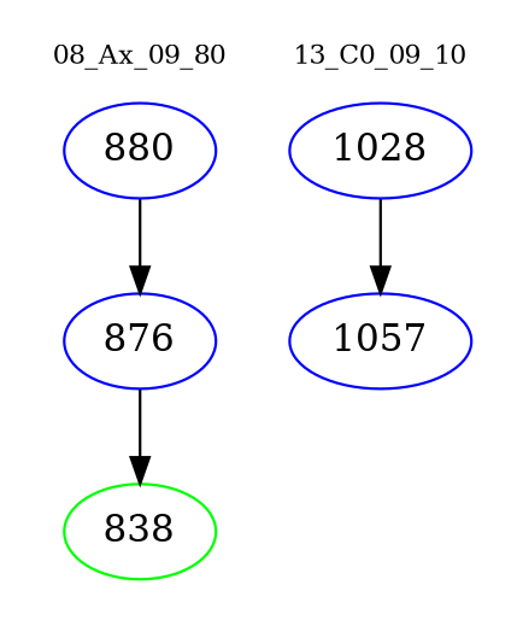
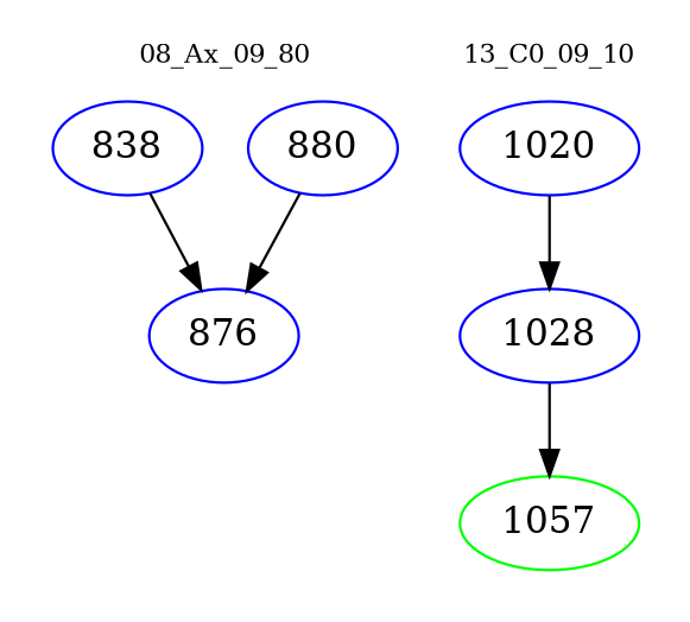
  digraph {
    node [color=blue]
    edge [color=black]
    n1 [label=880]
    n2 [label=876]
-   n3 [color=green label=838]
+   n3 [label=838]
+   n4 [label=1020]
    n5 [label=1028]
-   n6 [label=1057]
+   n6 [color=green label=1057]
    subgraph cluster_1 {
      color=white
      fontsize=10
      label="08_Ax_09_80"
      n1
      n2
      n3
    }
    subgraph cluster_2 {
      color=white
      fontsize=10
      label="13_C0_09_10"
+     n4
      n5
      n6
    }
    n1 -> n2
-   n2 -> n3
+   n3 -> n2
+   n4 -> n5
    n5 -> n6
  }
